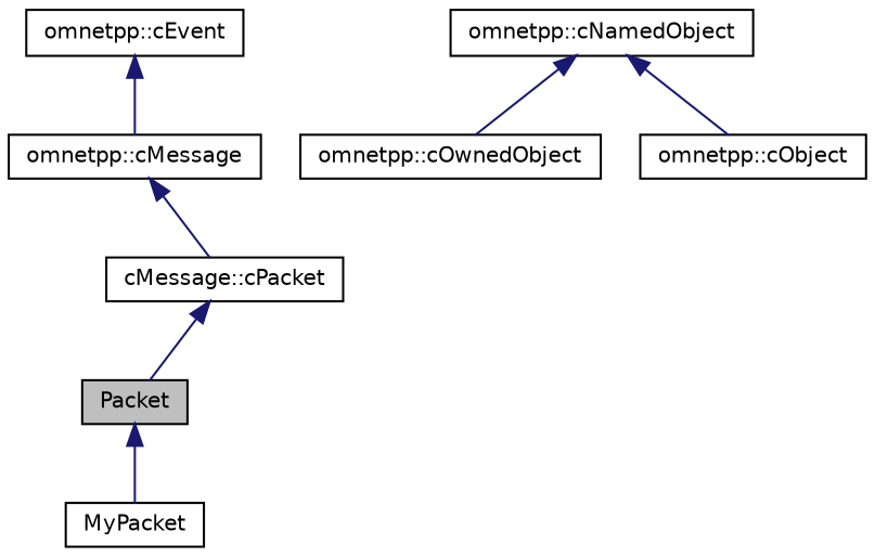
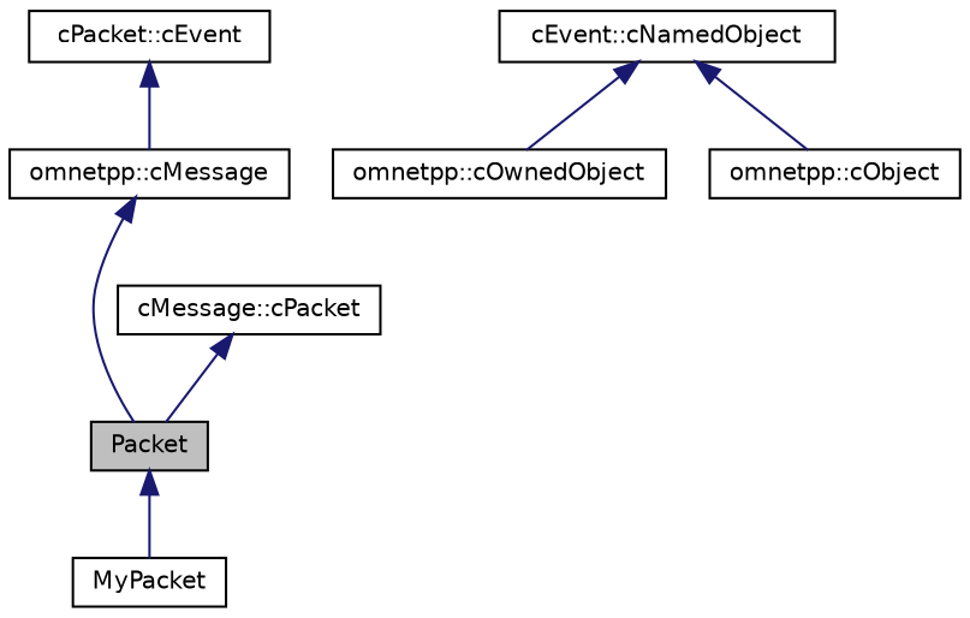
  digraph {
    node [color=black fillcolor=white fontname=Helvetica fontsize=10 shape=record style=filled]
    edge [color=midnightblue dir=back fontname=Helvetica fontsize=10 labelfontname=Helvetica labelfontsize=10 style=solid]
    n1 [fillcolor=grey75 fontcolor=black height=0.2 label=Packet width=0.4]
    n2 [height=0.2 label=MyPacket width=0.4]
    n3 [height=0.2 label="cMessage::cPacket" width=0.4]
    n4 [height=0.2 label="omnetpp::cMessage" width=0.4]
-   n5 [height=0.2 label="omnetpp::cEvent" width=0.4]
+   n5 [height=0.2 label="cPacket::cEvent" width=0.4]
    n6 [height=0.2 label="omnetpp::cOwnedObject" width=0.4]
-   n7 [height=0.2 label="omnetpp::cNamedObject" width=0.4]
+   n7 [height=0.2 label="cEvent::cNamedObject" width=0.4]
    n8 [height=0.2 label="omnetpp::cObject" width=0.4]
    n1 -> n2
    n3 -> n1
-   n4 -> n3
+   n4 -> n1
    n5 -> n4
    n7 -> n6
    n7 -> n8
  }
